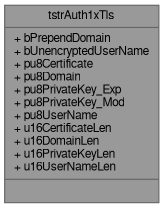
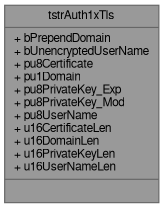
  digraph {
-   n1 [color=gray40 fillcolor=grey60 fontcolor=black fontname=FreeSans fontsize=10 height=0.2 label="{tstrAuth1xTls\n|+ bPrependDomain\l+ bUnencryptedUserName\l+ pu8Certificate\l+ pu8Domain\l+ pu8PrivateKey_Exp\l+ pu8PrivateKey_Mod\l+ pu8UserName\l+ u16CertificateLen\l+ u16DomainLen\l+ u16PrivateKeyLen\l+ u16UserNameLen\l|}" shape=record style=filled width=0.4]
+   n1 [color=gray40 fillcolor=grey60 fontcolor=black fontname=FreeSans fontsize=10 height=0.2 label="{tstrAuth1xTls\n|+ bPrependDomain\l+ bUnencryptedUserName\l+ pu8Certificate\l+ pu1Domain\l+ pu8PrivateKey_Exp\l+ pu8PrivateKey_Mod\l+ pu8UserName\l+ u16CertificateLen\l+ u16DomainLen\l+ u16PrivateKeyLen\l+ u16UserNameLen\l|}" shape=record style=filled width=0.4]
  }
